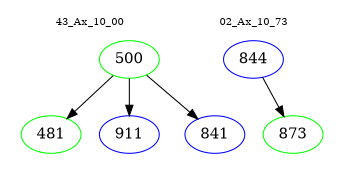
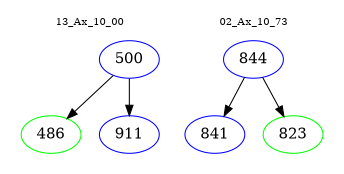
  digraph {
    node [color=blue]
    edge [color=black]
-   n1 [color=green label=500]
-   n2 [color=green label=481]
+   n1 [label=500]
+   n2 [color=green label=486]
    n3 [label=911]
    n4 [label=844]
    n5 [label=841]
-   n6 [color=green label=873]
+   n6 [color=green label=823]
    subgraph cluster_1 {
      color=white
      fontsize=10
-     label="43_Ax_10_00"
+     label="13_Ax_10_00"
      n1
      n2
      n3
    }
    subgraph cluster_2 {
      color=white
      fontsize=10
      label="02_Ax_10_73"
      n4
      n5
      n6
    }
    n1 -> n2
    n1 -> n3
-   n1 -> n5
+   n4 -> n5
    n4 -> n6
  }
